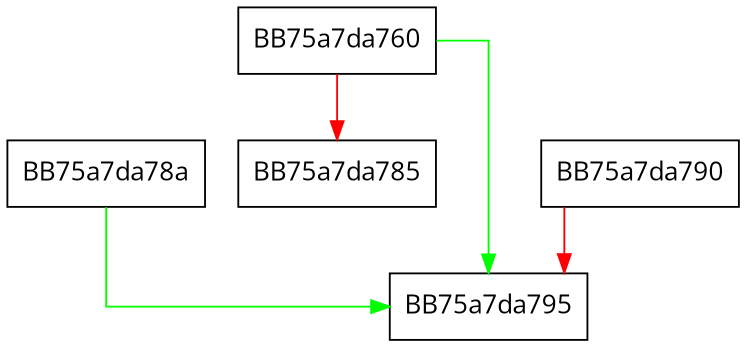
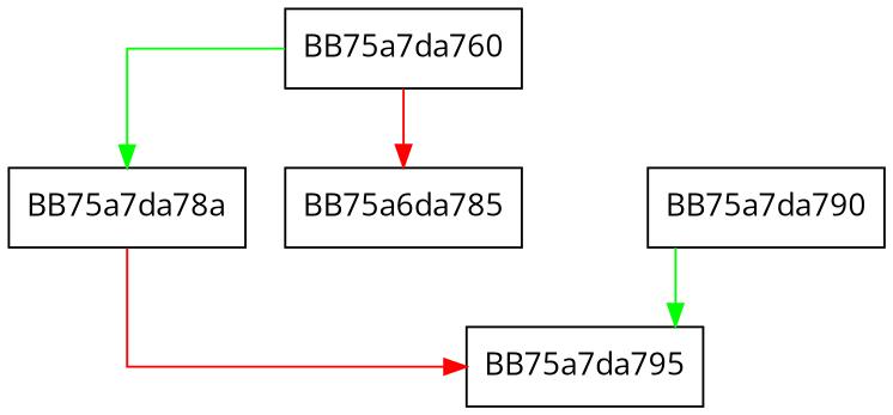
  digraph {
    fontname="Open Sans"
    splines=ortho
    node [fontname="Open Sans" shape=box]
    edge [color=green fontname="Open Sans"]
    BB75a7da760
    BB75a7da78a
-   BB75a7da785
+   BB75a7da785 [label=BB75a6da785]
    BB75a7da795
    BB75a7da790
-   BB75a7da760 -> BB75a7da795
+   BB75a7da760 -> BB75a7da78a
    BB75a7da760 -> BB75a7da785 [color=red]
-   BB75a7da78a -> BB75a7da795
-   BB75a7da790 -> BB75a7da795 [color=red]
+   BB75a7da78a -> BB75a7da795 [color=red]
+   BB75a7da790 -> BB75a7da795
  }
